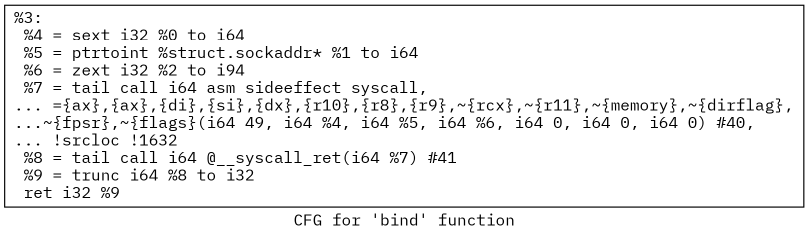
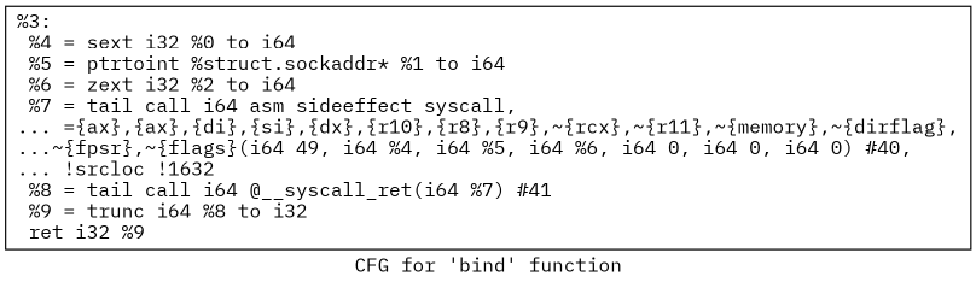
  digraph {
    label="CFG for 'bind' function"
    fontname="IBM Plex Mono"
-   n1 [label="{%3:\l  %4 = sext i32 %0 to i64\l  %5 = ptrtoint %struct.sockaddr* %1 to i64\l  %6 = zext i32 %2 to i94\l  %7 = tail call i64 asm sideeffect syscall,\l... =\{ax\},\{ax\},\{di\},\{si\},\{dx\},\{r10\},\{r8\},\{r9\},~\{rcx\},~\{r11\},~\{memory\},~\{dirflag\},\l...~\{fpsr\},~\{flags\}(i64 49, i64 %4, i64 %5, i64 %6, i64 0, i64 0, i64 0) #40,\l... !srcloc !1632\l  %8 = tail call i64 @__syscall_ret(i64 %7) #41\l  %9 = trunc i64 %8 to i32\l  ret i32 %9\l}" shape=record fontname="IBM Plex Mono"]
+   n1 [label="{%3:\l  %4 = sext i32 %0 to i64\l  %5 = ptrtoint %struct.sockaddr* %1 to i64\l  %6 = zext i32 %2 to i64\l  %7 = tail call i64 asm sideeffect syscall,\l... =\{ax\},\{ax\},\{di\},\{si\},\{dx\},\{r10\},\{r8\},\{r9\},~\{rcx\},~\{r11\},~\{memory\},~\{dirflag\},\l...~\{fpsr\},~\{flags\}(i64 49, i64 %4, i64 %5, i64 %6, i64 0, i64 0, i64 0) #40,\l... !srcloc !1632\l  %8 = tail call i64 @__syscall_ret(i64 %7) #41\l  %9 = trunc i64 %8 to i32\l  ret i32 %9\l}" shape=record fontname="IBM Plex Mono"]
  }
